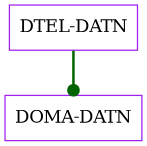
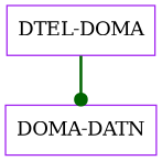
  digraph {
    node [color=purple shape=box]
-   "DTEL-DATN"
+   "DTEL-DATN" [label="DTEL-DOMA"]
    "DOMA-DATN"
    "DTEL-DATN" -> "DOMA-DATN" [color=darkgreen style=bold arrowhead=dot]
  }
